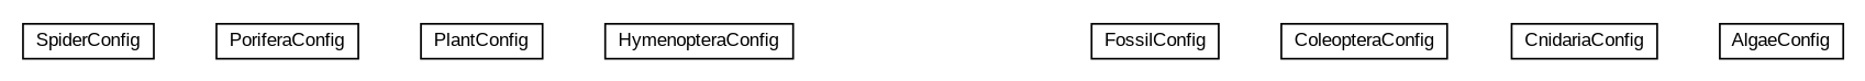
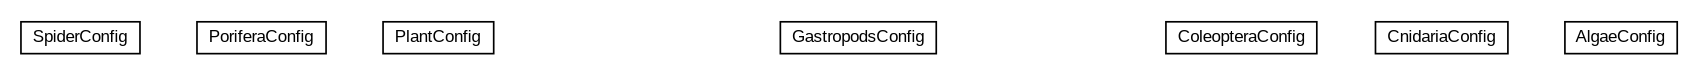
  digraph {
    nodesep=0.25
    ranksep=0.5
    node [fontcolor=black fontname=arial fontsize=10.0 shape=plaintext]
    n1 [label=<<table title="edu.arizona.biosemantics.semanticmarkup.config.taxongroup.SpiderConfig" border="0" cellborder="1" cellspacing="0" cellpadding="2" port="p" href="./SpiderConfig.html"> 		<tr><td><table border="0" cellspacing="0" cellpadding="1"> <tr><td align="center" balign="center"> SpiderConfig </td></tr> 		</table></td></tr> 		</table>>]
    n2 [label=<<table title="edu.arizona.biosemantics.semanticmarkup.config.taxongroup.PoriferaConfig" border="0" cellborder="1" cellspacing="0" cellpadding="2" port="p" href="./PoriferaConfig.html"> 		<tr><td><table border="0" cellspacing="0" cellpadding="1"> <tr><td align="center" balign="center"> PoriferaConfig </td></tr> 		</table></td></tr> 		</table>>]
    n3 [label=<<table title="edu.arizona.biosemantics.semanticmarkup.config.taxongroup.PlantConfig" border="0" cellborder="1" cellspacing="0" cellpadding="2" port="p" href="./PlantConfig.html"> 		<tr><td><table border="0" cellspacing="0" cellpadding="1"> <tr><td align="center" balign="center"> PlantConfig </td></tr> 		</table></td></tr> 		</table>>]
-   n4 [label=<<table title="edu.arizona.biosemantics.semanticmarkup.config.taxongroup.HymenopteraConfig" border="0" cellborder="1" cellspacing="0" cellpadding="2" port="p" href="./HymenopteraConfig.html"> 		<tr><td><table border="0" cellspacing="0" cellpadding="1"> <tr><td align="center" balign="center"> HymenopteraConfig </td></tr> 		</table></td></tr> 		</table>>]
-   n6 [label=<<table title="edu.arizona.biosemantics.semanticmarkup.config.taxongroup.FossilConfig" border="0" cellborder="1" cellspacing="0" cellpadding="2" port="p" href="./FossilConfig.html"> 		<tr><td><table border="0" cellspacing="0" cellpadding="1"> <tr><td align="center" balign="center"> FossilConfig </td></tr> 		</table></td></tr> 		</table>>]
+   n5 [label=<<table title="edu.arizona.biosemantics.semanticmarkup.config.taxongroup.GastropodsConfig" border="0" cellborder="1" cellspacing="0" cellpadding="2" port="p" href="./GastropodsConfig.html"> 		<tr><td><table border="0" cellspacing="0" cellpadding="1"> <tr><td align="center" balign="center"> GastropodsConfig </td></tr> 		</table></td></tr> 		</table>>]
    n7 [label=<<table title="edu.arizona.biosemantics.semanticmarkup.config.taxongroup.ColeopteraConfig" border="0" cellborder="1" cellspacing="0" cellpadding="2" port="p" href="./ColeopteraConfig.html"> 		<tr><td><table border="0" cellspacing="0" cellpadding="1"> <tr><td align="center" balign="center"> ColeopteraConfig </td></tr> 		</table></td></tr> 		</table>>]
    n8 [label=<<table title="edu.arizona.biosemantics.semanticmarkup.config.taxongroup.CnidariaConfig" border="0" cellborder="1" cellspacing="0" cellpadding="2" port="p" href="./CnidariaConfig.html"> 		<tr><td><table border="0" cellspacing="0" cellpadding="1"> <tr><td align="center" balign="center"> CnidariaConfig </td></tr> 		</table></td></tr> 		</table>>]
    n9 [label=<<table title="edu.arizona.biosemantics.semanticmarkup.config.taxongroup.AlgaeConfig" border="0" cellborder="1" cellspacing="0" cellpadding="2" port="p" href="./AlgaeConfig.html"> 		<tr><td><table border="0" cellspacing="0" cellpadding="1"> <tr><td align="center" balign="center"> AlgaeConfig </td></tr> 		</table></td></tr> 		</table>>]
  }
